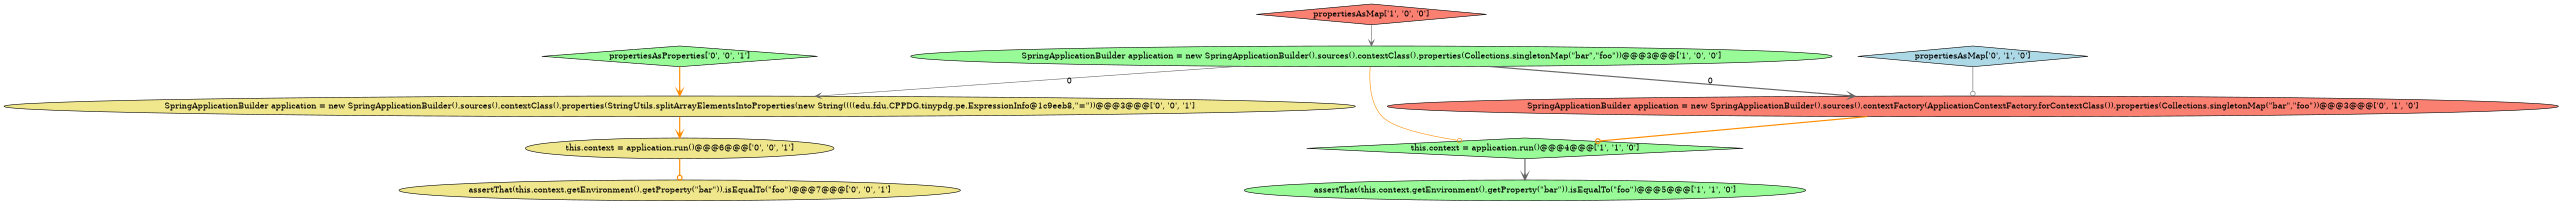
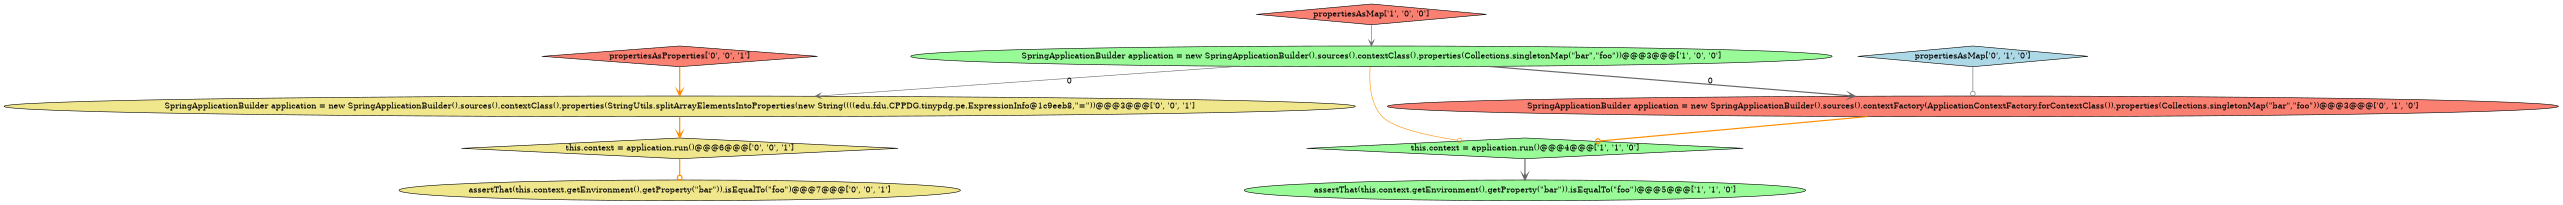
  digraph {
    node [fillcolor=palegreen shape=ellipse style=filled]
    edge [arrowhead=vee color=darkorange style=bold]
-   n1 [label="propertiesAsProperties['0', '0', '1']" shape=diamond]
+   n1 [fillcolor=salmon label="propertiesAsProperties['0', '0', '1']" shape=diamond]
    n2 [fillcolor=khaki label="SpringApplicationBuilder application = new SpringApplicationBuilder().sources().contextClass().properties(StringUtils.splitArrayElementsIntoProperties(new String((((edu.fdu.CPPDG.tinypdg.pe.ExpressionInfo@1c9eeb8,\"=\"))@@@3@@@['0', '0', '1']"]
-   n3 [fillcolor=khaki label="this.context = application.run()@@@6@@@['0', '0', '1']"]
+   n3 [fillcolor=khaki label="this.context = application.run()@@@6@@@['0', '0', '1']" shape=diamond]
    n4 [label="this.context = application.run()@@@4@@@['1', '1', '0']" shape=diamond]
    n5 [label="assertThat(this.context.getEnvironment().getProperty(\"bar\")).isEqualTo(\"foo\")@@@5@@@['1', '1', '0']"]
    n6 [fillcolor=khaki label="assertThat(this.context.getEnvironment().getProperty(\"bar\")).isEqualTo(\"foo\")@@@7@@@['0', '0', '1']"]
    n7 [label="SpringApplicationBuilder application = new SpringApplicationBuilder().sources().contextClass().properties(Collections.singletonMap(\"bar\",\"foo\"))@@@3@@@['1', '0', '0']"]
    n8 [fillcolor=salmon label="SpringApplicationBuilder application = new SpringApplicationBuilder().sources().contextFactory(ApplicationContextFactory.forContextClass()).properties(Collections.singletonMap(\"bar\",\"foo\"))@@@3@@@['0', '1', '0']"]
    n9 [fillcolor=salmon label="propertiesAsMap['1', '0', '0']" shape=diamond]
    n10 [fillcolor=lightblue label="propertiesAsMap['0', '1', '0']" shape=diamond]
    n1 -> n2
    n2 -> n3
    n3 -> n6 [arrowhead=odot]
    n4 -> n5 [color=gray40]
    n7 -> n2 [color=gray40 label=0 style=solid]
    n7 -> n4 [arrowhead=odot style=solid]
    n7 -> n8 [color=gray40 label=0]
    n8 -> n4 [arrowhead=odot]
    n9 -> n7 [color=gray40 style=solid]
    n10 -> n8 [arrowhead=odot color=gray40 style=solid]
  }
